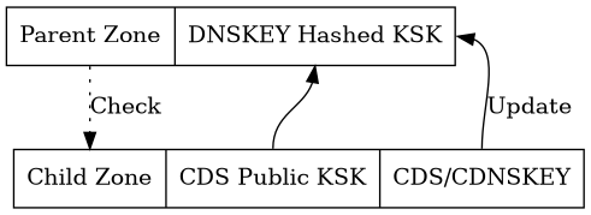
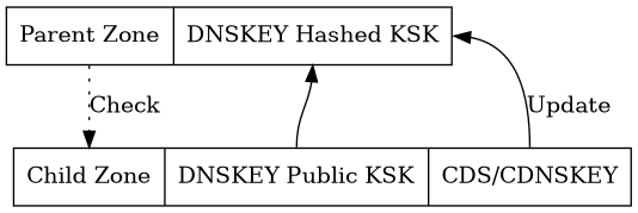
  digraph {
    fontname="DejaVu Serif"
    node [shape=record fontname="DejaVu Serif"]
    edge [headport=f1 fontname="DejaVu Serif"]
    n1 [label="<f10>Parent Zone|<f1> DNSKEY Hashed KSK"]
-   n2 [label="<f11>Child Zone|<f2> CDS Public KSK|<f3> CDS/CDNSKEY"]
+   n2 [label="<f11>Child Zone|<f2> DNSKEY Public KSK|<f3> CDS/CDNSKEY"]
    n1 -> n2 [headport=f11 label=Check style=dotted tailport=f10]
    n2 -> n1 [tailport=f2]
    n2 -> n1 [label=Update tailport=f3]
  }
